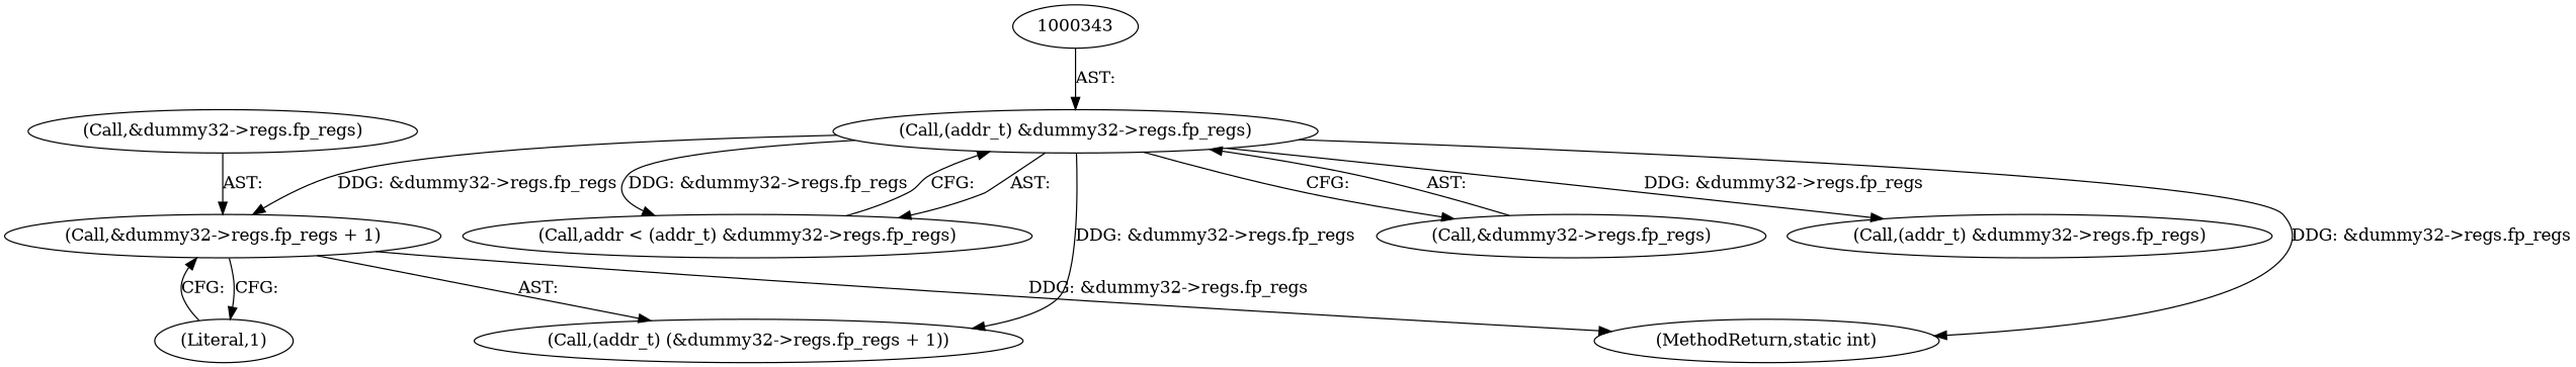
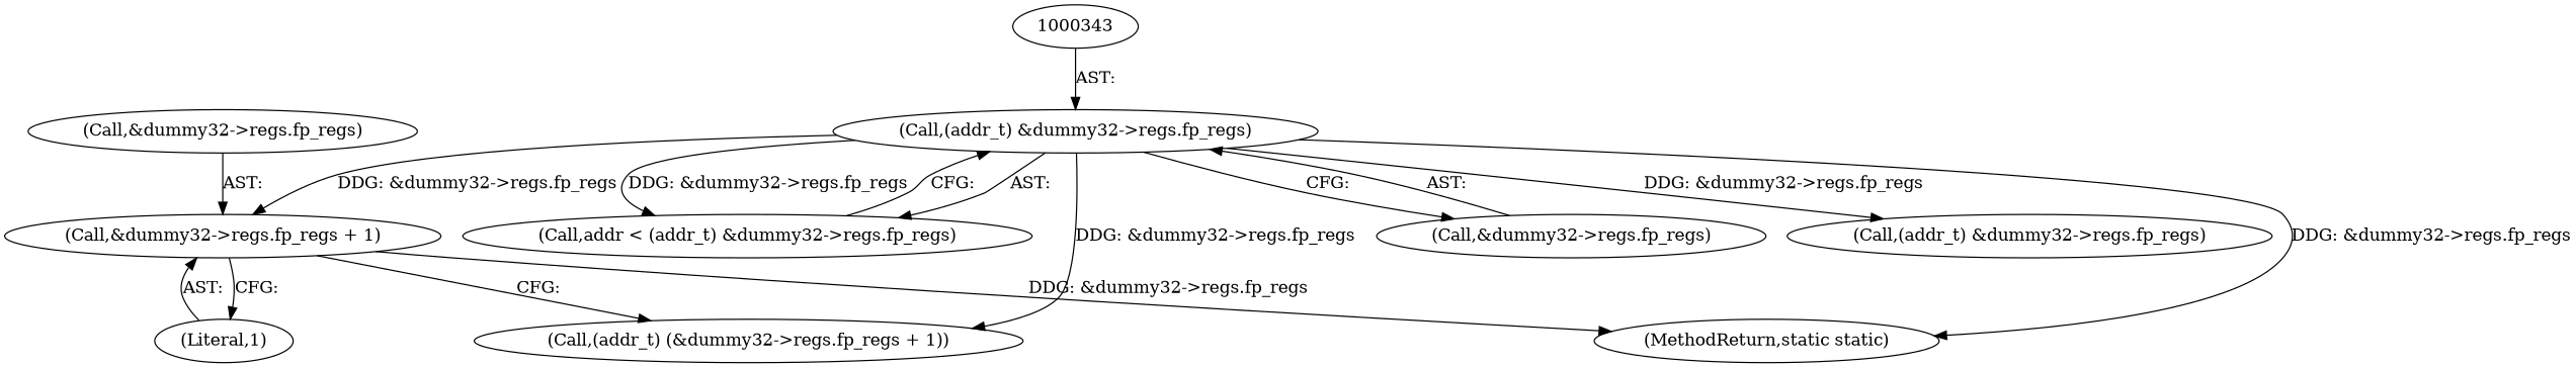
  digraph {
    n1 [label="(Call,&dummy32->regs.fp_regs + 1)"]
-   n2 [label="(MethodReturn,static int)"]
+   n2 [label="(MethodReturn,static static)"]
    n3 [label="(Call,(addr_t) (&dummy32->regs.fp_regs + 1))"]
    n4 [label="(Literal,1)"]
    n5 [label="(Call,(addr_t) &dummy32->regs.fp_regs)"]
    n6 [label="(Call,addr < (addr_t) &dummy32->regs.fp_regs)"]
    n7 [label="(Call,&dummy32->regs.fp_regs)"]
    n8 [label="(Call,(addr_t) &dummy32->regs.fp_regs)"]
    n9 [label="(Call,&dummy32->regs.fp_regs)"]
    1000343
    n1 -> n2 [label="DDG: &dummy32->regs.fp_regs"]
-   n1 -> n3 [label="AST: "]
+   n1 -> n3 [label="CFG: "]
    n1 -> n4 [label="CFG: "]
-   n4 -> n1 [label="CFG: "]
+   n4 -> n1 [label="AST: "]
    n5 -> n1 [label="DDG: &dummy32->regs.fp_regs"]
    n5 -> n2 [label="DDG: &dummy32->regs.fp_regs"]
    n5 -> n3 [label="DDG: &dummy32->regs.fp_regs"]
    n5 -> n6 [label="AST: "]
    n5 -> n6 [label="DDG: &dummy32->regs.fp_regs"]
    n5 -> n7 [label="CFG: "]
    n5 -> n8 [label="DDG: &dummy32->regs.fp_regs"]
    n6 -> n5 [label="CFG: "]
    n7 -> n5 [label="AST: "]
    n9 -> n1 [label="AST: "]
    1000343 -> n5 [label="AST: "]
  }
